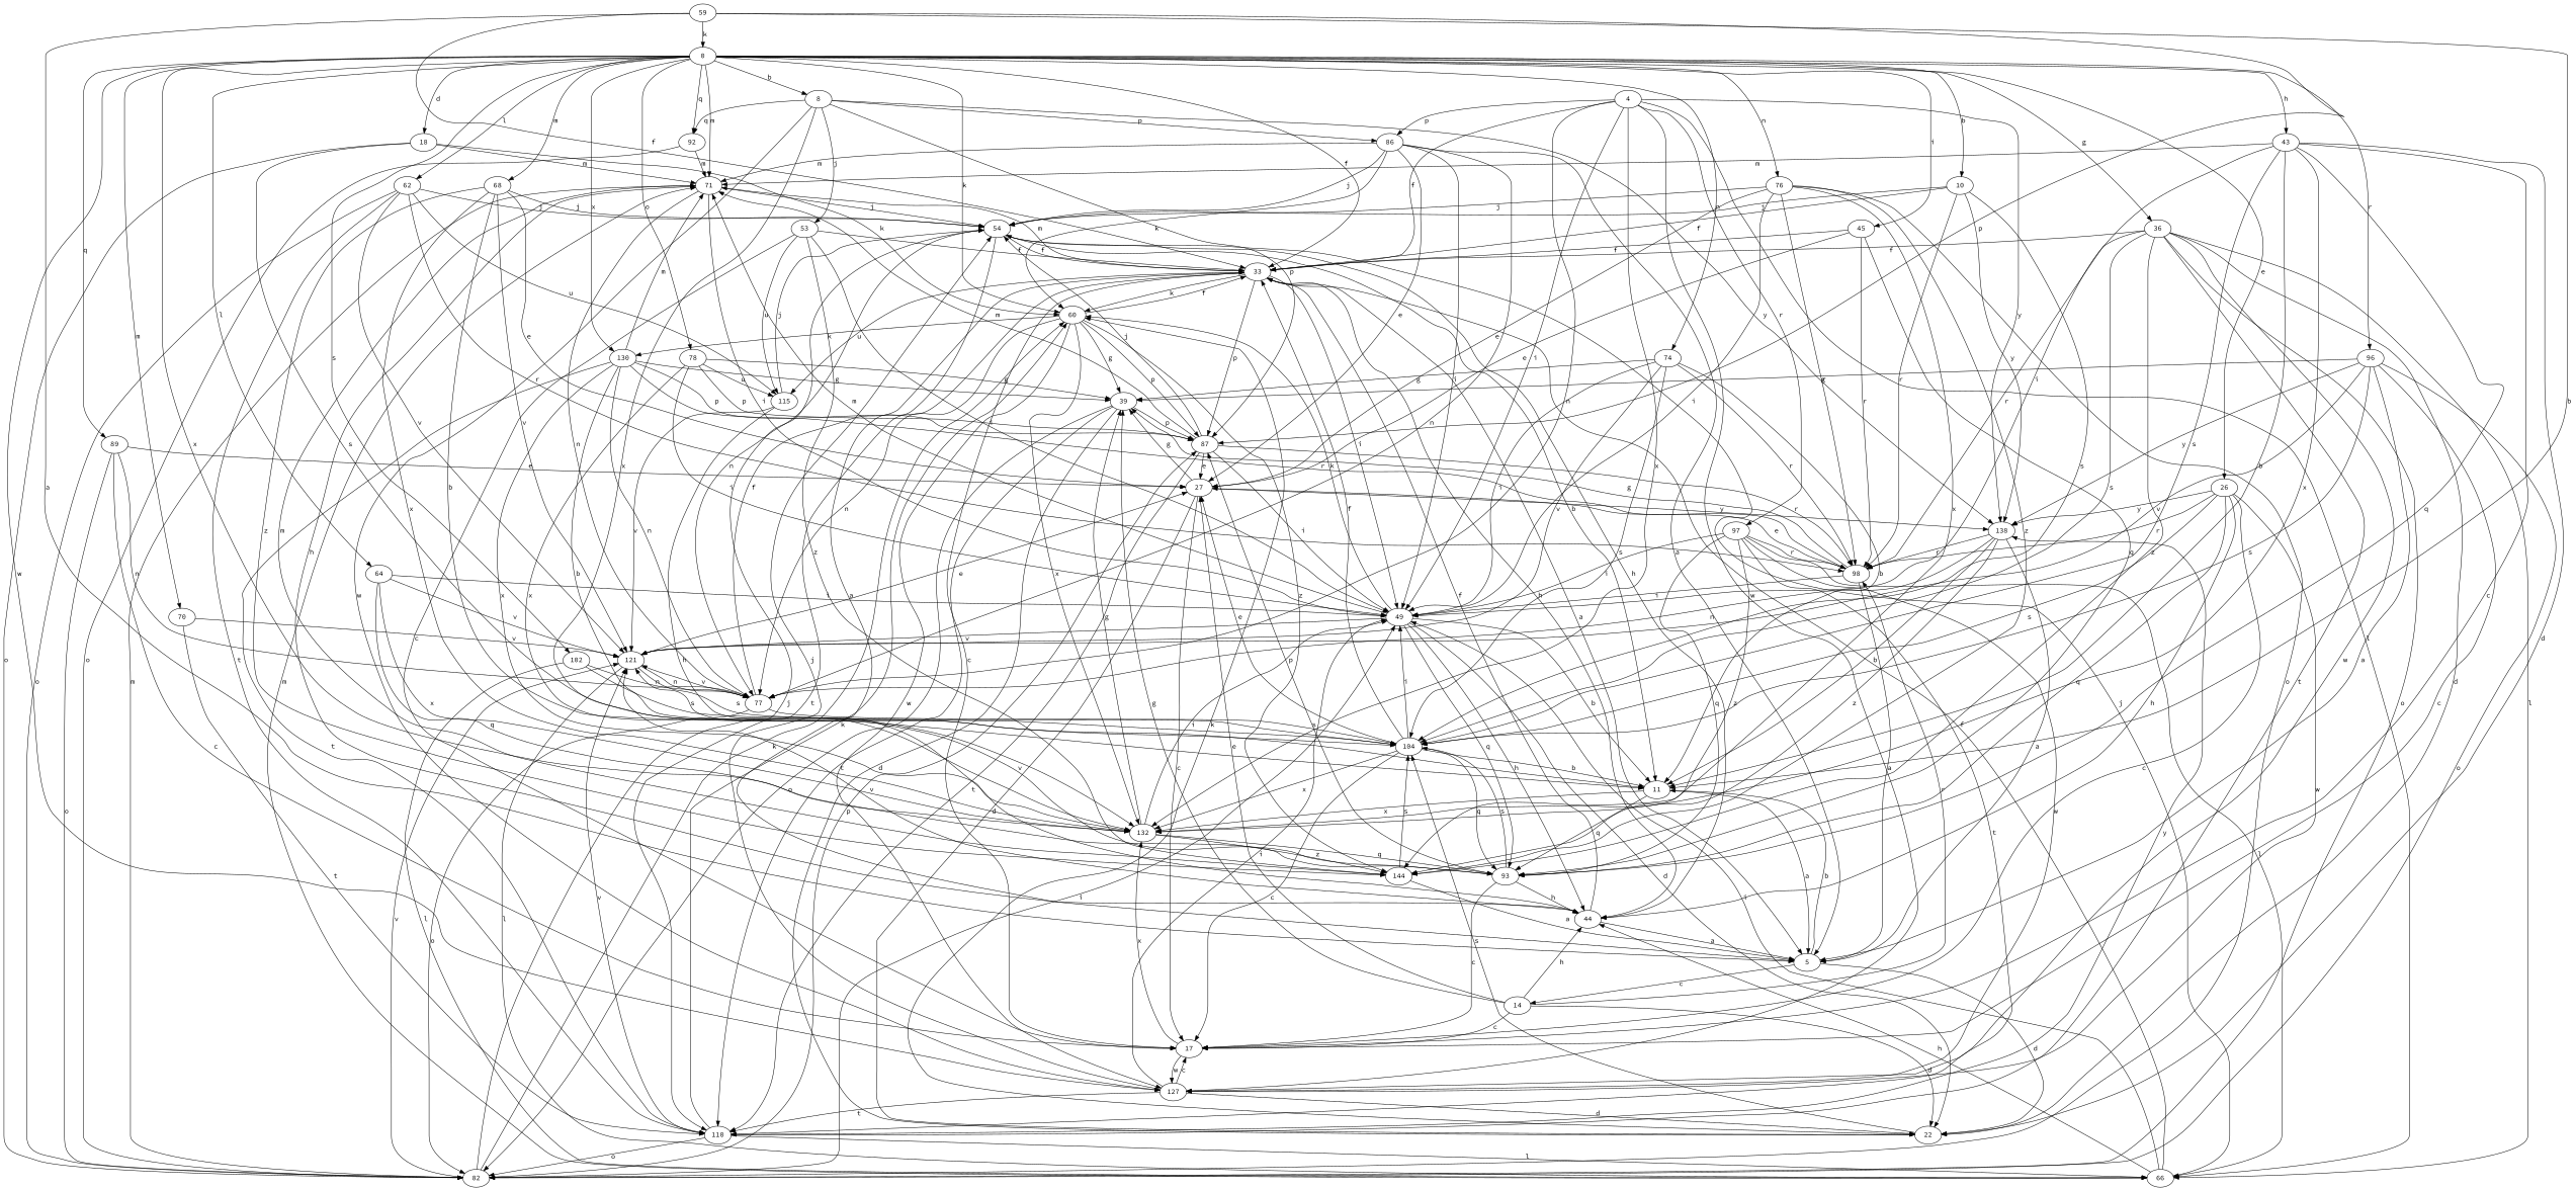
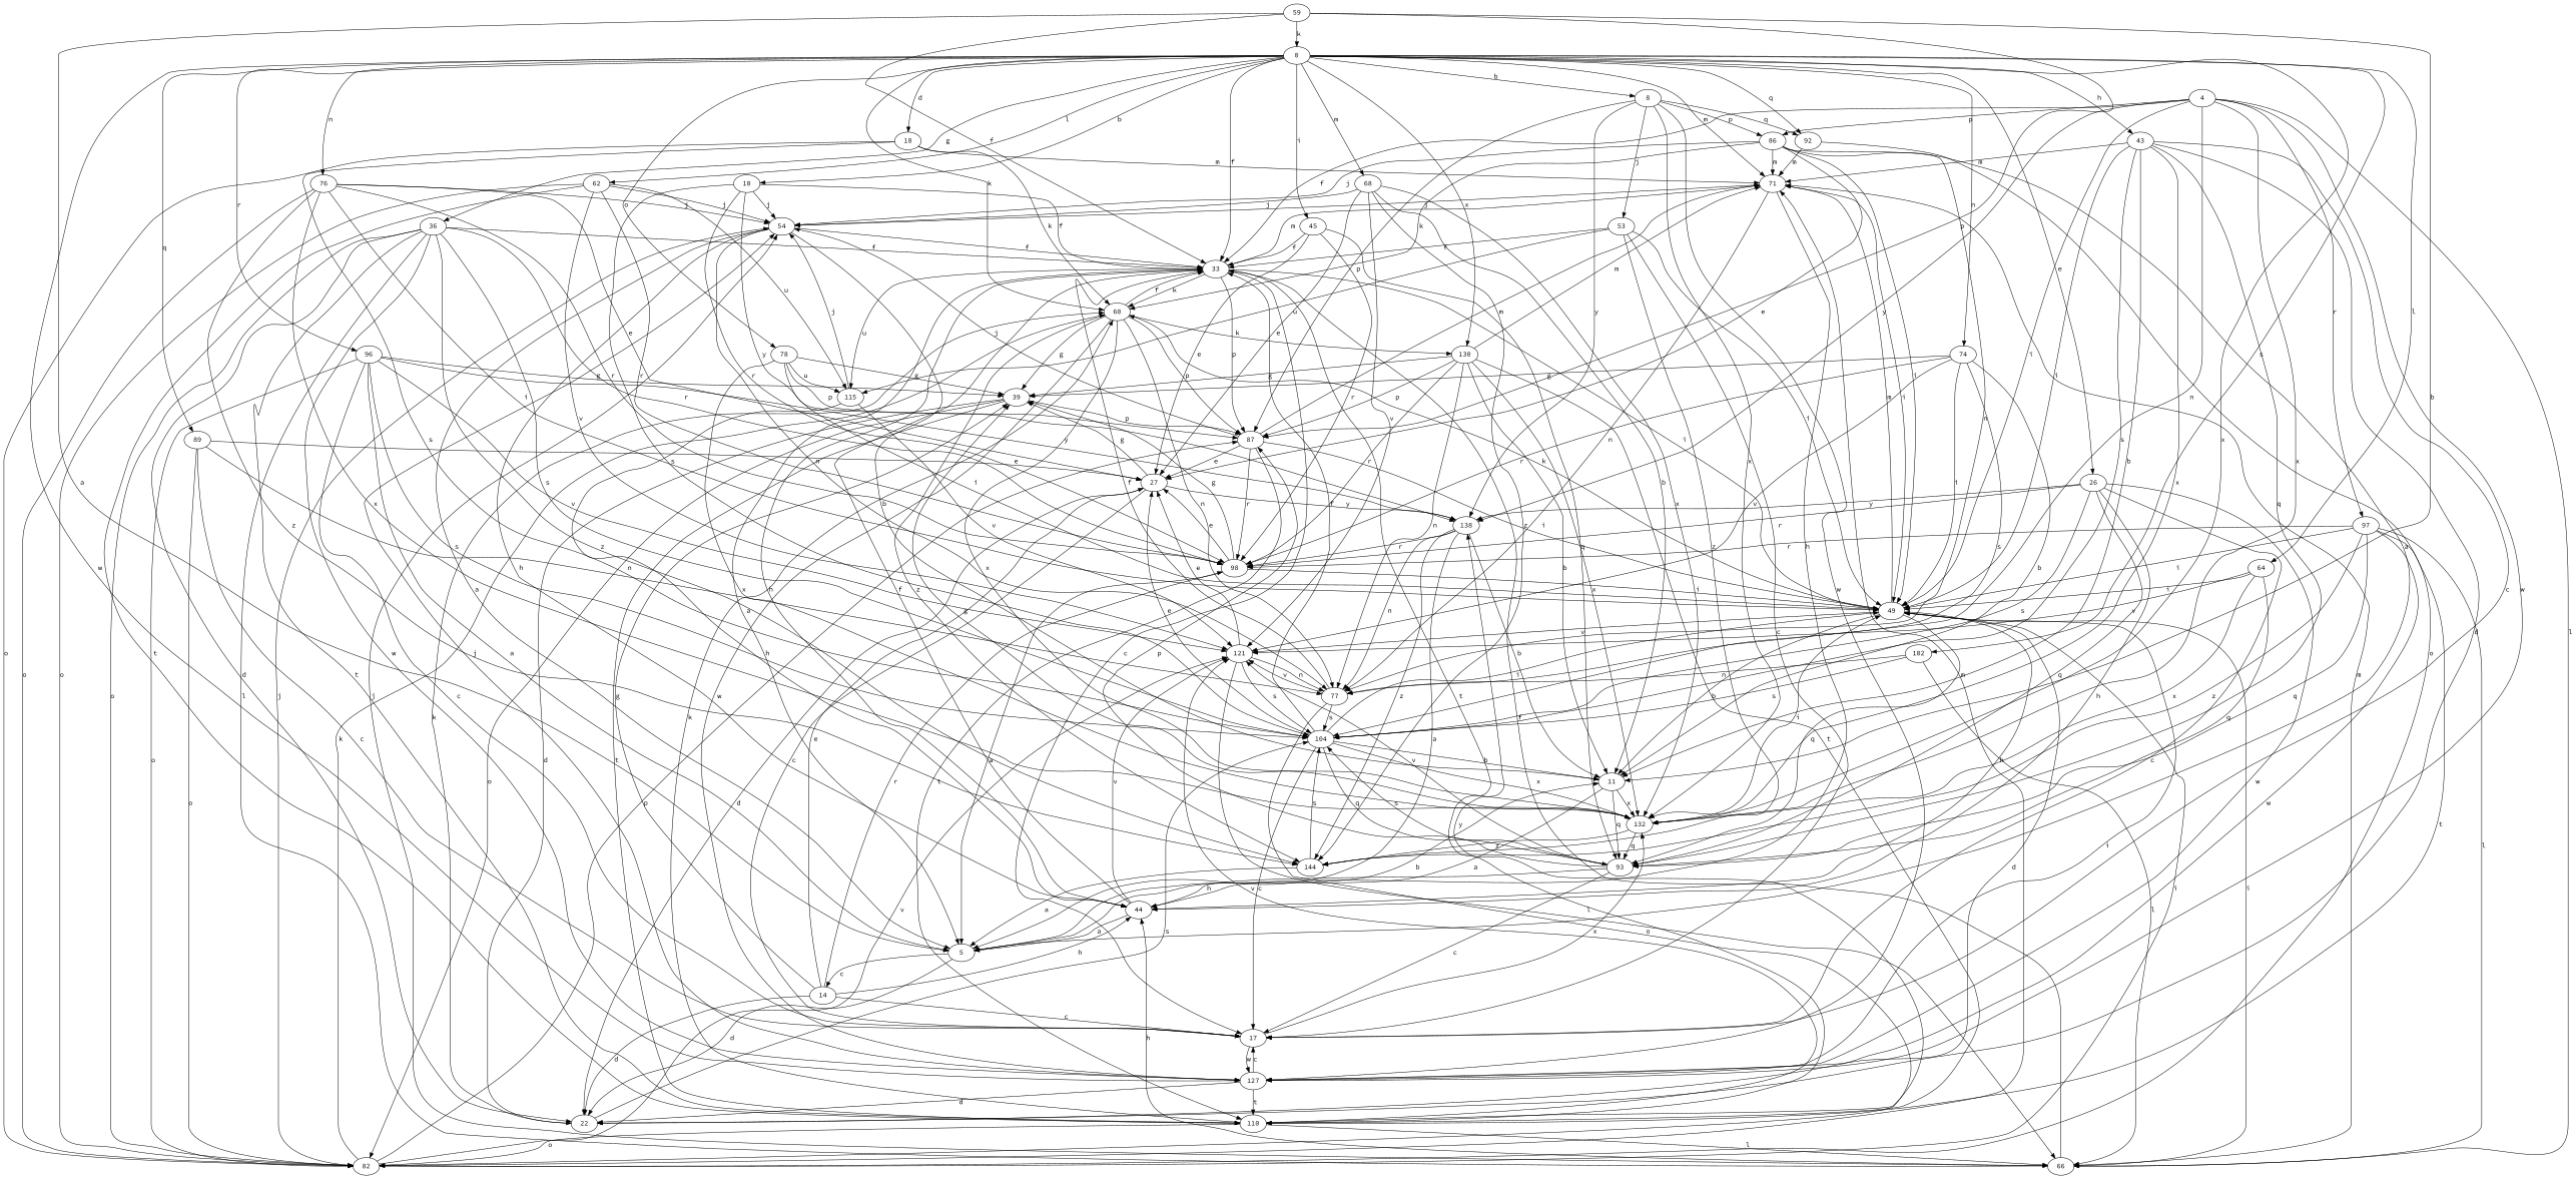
  strict digraph {
    fontname="Source Code Pro"
    node [fontname="Source Code Pro"]
    edge [fontname="Source Code Pro"]
    0
    8
    10
    18
    26
    33
    36
    43
    45
    60
    62
    64
    68
-   70
    71
    74
    76
    78
    89
    92
    96
    102
    127
    130
    132
    86
    138
    53
    87
    54
    98
    104
    82
    93
    17
    44
    49
    5
    110
    115
    66
    22
    144
    11
    27
    59
    77
    39
    121
    4
    97
    14
    0 -> 8 [label=b]
    0 -> 10 [label=b]
    0 -> 18 [label=d]
    0 -> 26 [label=e]
    0 -> 33 [label=f]
    0 -> 36 [label=g]
    0 -> 43 [label=h]
    0 -> 45 [label=i]
    0 -> 60 [label=k]
    0 -> 62 [label=l]
    0 -> 64 [label=l]
    0 -> 68 [label=m]
-   0 -> 70 [label=m]
    0 -> 71 [label=m]
    0 -> 74 [label=n]
    0 -> 76 [label=n]
    0 -> 78 [label=o]
    0 -> 89 [label=q]
    0 -> 92 [label=q]
    0 -> 96 [label=r]
    0 -> 102 [label=s]
    0 -> 127 [label=w]
    0 -> 130 [label=x]
    0 -> 132 [label=x]
    8 -> 92 [label=q]
    8 -> 127 [label=w]
    8 -> 132 [label=x]
    8 -> 86 [label=p]
    8 -> 138 [label=y]
    8 -> 53 [label=j]
    8 -> 87 [label=p]
    10 -> 33 [label=f]
    10 -> 138 [label=y]
    10 -> 54 [label=j]
    10 -> 98 [label=r]
    10 -> 104 [label=s]
    18 -> 60 [label=k]
    18 -> 71 [label=m]
    18 -> 104 [label=s]
    18 -> 82 [label=o]
    26 -> 127 [label=w]
    26 -> 138 [label=y]
    26 -> 98 [label=r]
    26 -> 104 [label=s]
    26 -> 93 [label=q]
    26 -> 17 [label=c]
    26 -> 44 [label=h]
    33 -> 60 [label=k]
    33 -> 71 [label=m]
    33 -> 87 [label=p]
    33 -> 17 [label=c]
    33 -> 44 [label=h]
    33 -> 49 [label=i]
    33 -> 5 [label=a]
    33 -> 110 [label=t]
    33 -> 115 [label=u]
    36 -> 33 [label=f]
    36 -> 127 [label=w]
    36 -> 98 [label=r]
    36 -> 104 [label=s]
    36 -> 82 [label=o]
    36 -> 110 [label=t]
    36 -> 66 [label=l]
    36 -> 22 [label=d]
    36 -> 144 [label=z]
    43 -> 71 [label=m]
    43 -> 132 [label=x]
    43 -> 104 [label=s]
    43 -> 93 [label=q]
    43 -> 17 [label=c]
    43 -> 49 [label=i]
    43 -> 22 [label=d]
    43 -> 11 [label=b]
    45 -> 33 [label=f]
    45 -> 98 [label=r]
    45 -> 93 [label=q]
    45 -> 27 [label=e]
    60 -> 33 [label=f]
    60 -> 127 [label=w]
    60 -> 130 [label=k]
    60 -> 132 [label=x]
    60 -> 87 [label=p]
    60 -> 144 [label=z]
    60 -> 77 [label=n]
    60 -> 39 [label=g]
    62 -> 54 [label=j]
    62 -> 98 [label=r]
    62 -> 82 [label=o]
    62 -> 110 [label=t]
    62 -> 115 [label=u]
    62 -> 121 [label=v]
    64 -> 132 [label=x]
    64 -> 93 [label=q]
    64 -> 49 [label=i]
    64 -> 121 [label=v]
    68 -> 132 [label=x]
    68 -> 54 [label=j]
    68 -> 144 [label=z]
    68 -> 11 [label=b]
    68 -> 27 [label=e]
    68 -> 121 [label=v]
-   70 -> 110 [label=t]
-   70 -> 121 [label=v]
    71 -> 54 [label=j]
    71 -> 44 [label=h]
    71 -> 49 [label=i]
    71 -> 77 [label=n]
    74 -> 98 [label=r]
    74 -> 104 [label=s]
    74 -> 49 [label=i]
    74 -> 11 [label=b]
    74 -> 39 [label=g]
    74 -> 121 [label=v]
    76 -> 132 [label=x]
    76 -> 54 [label=j]
    76 -> 98 [label=r]
    76 -> 82 [label=o]
    76 -> 49 [label=i]
    76 -> 144 [label=z]
    76 -> 27 [label=e]
    78 -> 132 [label=x]
    78 -> 87 [label=p]
    78 -> 49 [label=i]
    78 -> 115 [label=u]
    78 -> 39 [label=g]
    89 -> 82 [label=o]
    89 -> 17 [label=c]
    89 -> 27 [label=e]
    89 -> 77 [label=n]
    92 -> 71 [label=m]
    92 -> 82 [label=o]
    96 -> 138 [label=y]
    96 -> 104 [label=s]
    96 -> 82 [label=o]
    96 -> 17 [label=c]
    96 -> 5 [label=a]
    96 -> 39 [label=g]
    96 -> 121 [label=v]
    102 -> 104 [label=s]
    102 -> 66 [label=l]
    102 -> 77 [label=n]
    127 -> 54 [label=j]
    127 -> 17 [label=c]
    127 -> 49 [label=i]
    127 -> 110 [label=t]
    127 -> 22 [label=d]
    130 -> 71 [label=m]
    130 -> 132 [label=x]
    130 -> 87 [label=p]
    130 -> 98 [label=r]
    130 -> 110 [label=t]
    130 -> 11 [label=b]
    130 -> 77 [label=n]
    130 -> 39 [label=g]
    132 -> 93 [label=q]
    132 -> 49 [label=i]
    132 -> 144 [label=z]
    132 -> 39 [label=g]
    86 -> 60 [label=k]
    86 -> 71 [label=m]
    86 -> 54 [label=j]
    86 -> 49 [label=i]
    86 -> 5 [label=a]
    86 -> 27 [label=e]
    86 -> 77 [label=n]
    138 -> 98 [label=r]
    138 -> 5 [label=a]
    138 -> 144 [label=z]
    138 -> 11 [label=b]
    138 -> 77 [label=n]
    53 -> 33 [label=f]
    53 -> 17 [label=c]
    53 -> 49 [label=i]
    53 -> 115 [label=u]
    53 -> 144 [label=z]
    87 -> 71 [label=m]
    87 -> 54 [label=j]
    87 -> 98 [label=r]
    87 -> 49 [label=i]
    87 -> 110 [label=t]
    87 -> 27 [label=e]
    54 -> 33 [label=f]
    54 -> 44 [label=h]
    54 -> 5 [label=a]
    54 -> 11 [label=b]
    54 -> 77 [label=n]
    98 -> 49 [label=i]
    98 -> 5 [label=a]
    98 -> 27 [label=e]
    98 -> 39 [label=g]
    104 -> 33 [label=f]
    104 -> 132 [label=x]
    104 -> 93 [label=q]
    104 -> 17 [label=c]
    104 -> 49 [label=i]
    104 -> 11 [label=b]
    104 -> 27 [label=e]
    82 -> 60 [label=k]
    82 -> 71 [label=m]
    82 -> 87 [label=p]
    82 -> 54 [label=j]
    82 -> 49 [label=i]
    82 -> 121 [label=v]
    93 -> 87 [label=p]
    93 -> 104 [label=s]
    93 -> 17 [label=c]
    93 -> 44 [label=h]
    93 -> 121 [label=v]
    17 -> 127 [label=w]
    17 -> 132 [label=x]
    44 -> 33 [label=f]
    44 -> 5 [label=a]
    44 -> 121 [label=v]
    49 -> 60 [label=k]
    49 -> 71 [label=m]
    49 -> 93 [label=q]
    49 -> 44 [label=h]
    49 -> 22 [label=d]
    49 -> 11 [label=b]
    49 -> 121 [label=v]
    5 -> 22 [label=d]
    5 -> 11 [label=b]
    5 -> 14 [label=c]
    110 -> 60 [label=k]
    110 -> 138 [label=y]
    110 -> 82 [label=o]
    110 -> 66 [label=l]
    110 -> 121 [label=v]
    115 -> 54 [label=j]
    115 -> 44 [label=h]
    115 -> 121 [label=v]
    66 -> 33 [label=f]
    66 -> 71 [label=m]
    66 -> 54 [label=j]
    66 -> 44 [label=h]
    66 -> 49 [label=i]
    22 -> 60 [label=k]
    22 -> 104 [label=s]
-   144 -> 71 [label=m]
    144 -> 104 [label=s]
    144 -> 5 [label=a]
    11 -> 132 [label=x]
    11 -> 93 [label=q]
    11 -> 5 [label=a]
    27 -> 138 [label=y]
    27 -> 17 [label=c]
    27 -> 22 [label=d]
    27 -> 39 [label=g]
    59 -> 0 [label=k]
    59 -> 33 [label=f]
    59 -> 87 [label=p]
    59 -> 5 [label=a]
    59 -> 11 [label=b]
    77 -> 33 [label=f]
    77 -> 104 [label=s]
    77 -> 82 [label=o]
    77 -> 121 [label=v]
    39 -> 87 [label=p]
    39 -> 82 [label=o]
    39 -> 110 [label=t]
    39 -> 22 [label=d]
    121 -> 104 [label=s]
    121 -> 66 [label=l]
    121 -> 27 [label=e]
    121 -> 77 [label=n]
    4 -> 33 [label=f]
    4 -> 127 [label=w]
    4 -> 132 [label=x]
    4 -> 86 [label=p]
    4 -> 138 [label=y]
    4 -> 49 [label=i]
    4 -> 66 [label=l]
    4 -> 77 [label=n]
    4 -> 97 [label=r]
    97 -> 127 [label=w]
    97 -> 98 [label=r]
    97 -> 93 [label=q]
    97 -> 49 [label=i]
    97 -> 110 [label=t]
    97 -> 66 [label=l]
    97 -> 144 [label=z]
    14 -> 98 [label=r]
    14 -> 17 [label=c]
    14 -> 44 [label=h]
    14 -> 22 [label=d]
    14 -> 27 [label=e]
    14 -> 39 [label=g]
  }
